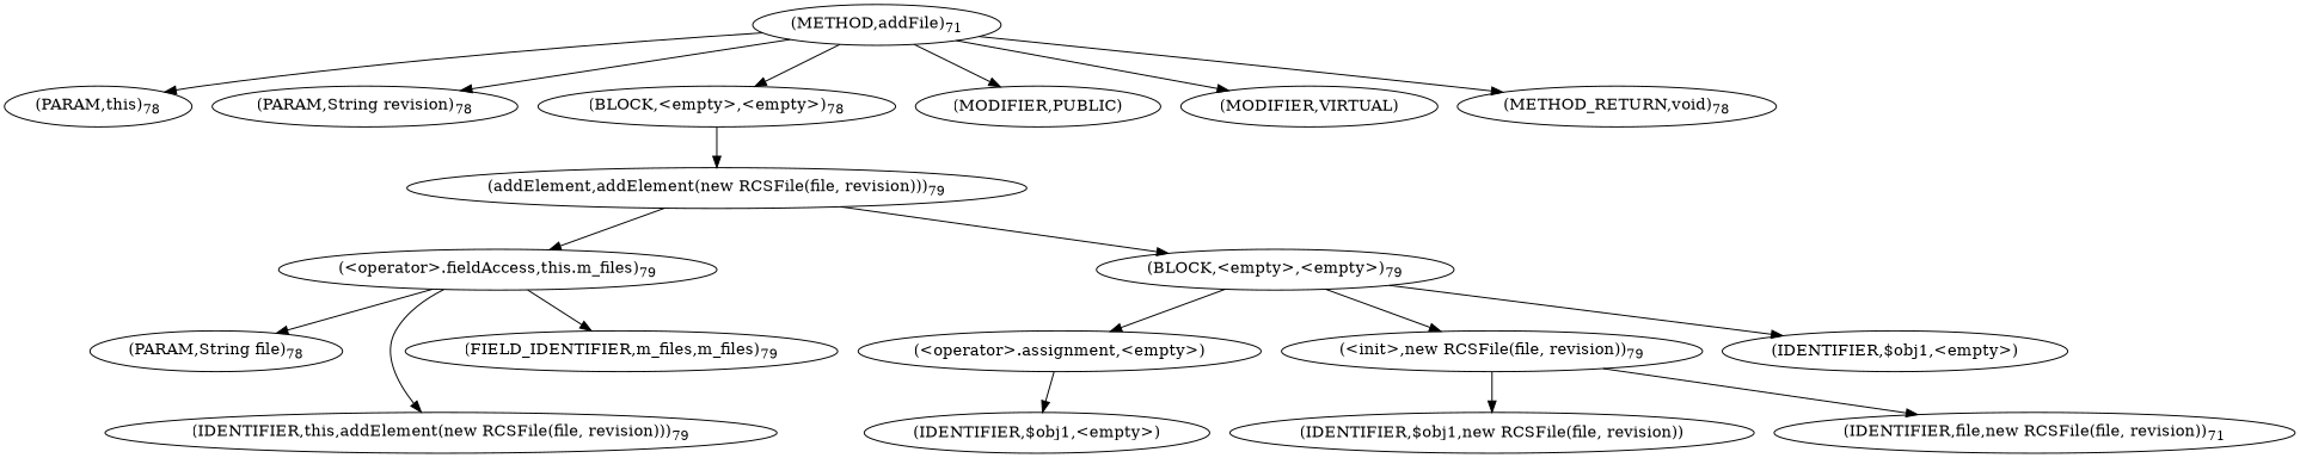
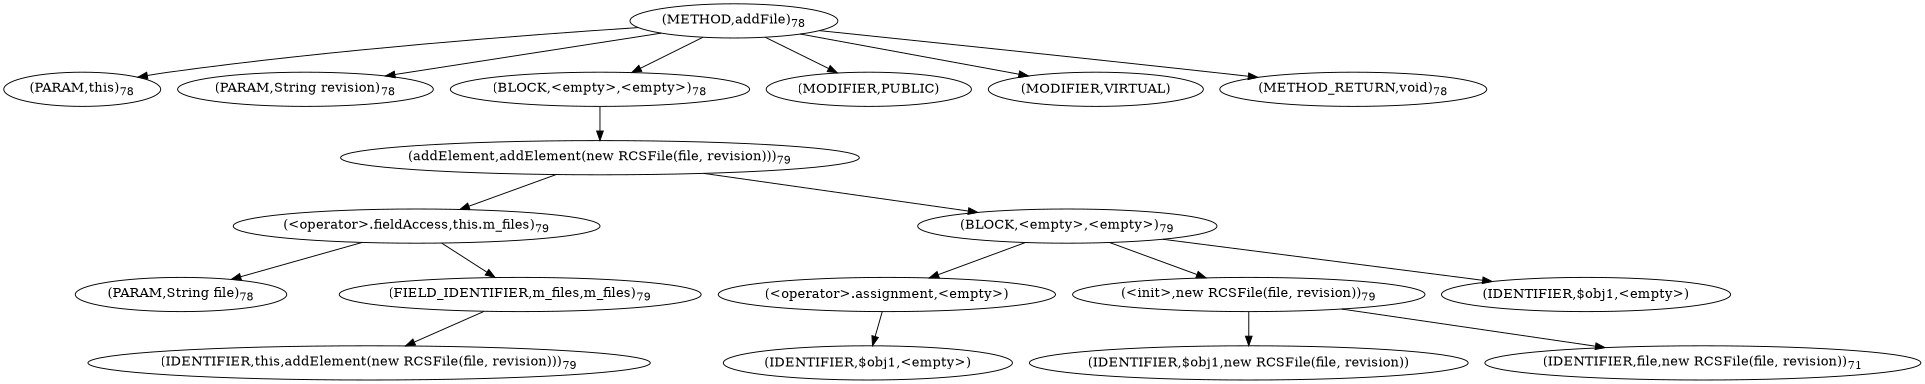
  digraph {
-   n1 [label=<(METHOD,addFile)<SUB>71</SUB>>]
+   n1 [label=<(METHOD,addFile)<SUB>78</SUB>>]
    n2 [label=<(PARAM,this)<SUB>78</SUB>>]
    n3 [label=<(PARAM,String revision)<SUB>78</SUB>>]
    n4 [label=<(BLOCK,&lt;empty&gt;,&lt;empty&gt;)<SUB>78</SUB>>]
    n5 [label=<(MODIFIER,PUBLIC)>]
    n6 [label=<(MODIFIER,VIRTUAL)>]
    n7 [label=<(METHOD_RETURN,void)<SUB>78</SUB>>]
    n8 [label=<(PARAM,String file)<SUB>78</SUB>>]
    n9 [label=<(addElement,addElement(new RCSFile(file, revision)))<SUB>79</SUB>>]
    n10 [label=<(&lt;operator&gt;.fieldAccess,this.m_files)<SUB>79</SUB>>]
    n11 [label=<(BLOCK,&lt;empty&gt;,&lt;empty&gt;)<SUB>79</SUB>>]
    n12 [label=<(IDENTIFIER,this,addElement(new RCSFile(file, revision)))<SUB>79</SUB>>]
    n13 [label=<(FIELD_IDENTIFIER,m_files,m_files)<SUB>79</SUB>>]
    n14 [label=<(&lt;operator&gt;.assignment,&lt;empty&gt;)>]
    n15 [label=<(&lt;init&gt;,new RCSFile(file, revision))<SUB>79</SUB>>]
    n16 [label=<(IDENTIFIER,$obj1,&lt;empty&gt;)>]
    n17 [label=<(IDENTIFIER,$obj1,&lt;empty&gt;)>]
    n18 [label=<(IDENTIFIER,$obj1,new RCSFile(file, revision))>]
    n19 [label=<(IDENTIFIER,file,new RCSFile(file, revision))<SUB>71</SUB>>]
    n1 -> n2
    n1 -> n3
    n1 -> n4
    n1 -> n5
    n1 -> n6
    n1 -> n7
    n4 -> n9
    n9 -> n10
    n9 -> n11
    n10 -> n8
-   n10 -> n12
+   n13 -> n12
    n10 -> n13
    n11 -> n14
    n11 -> n15
    n11 -> n16
    n14 -> n17
    n15 -> n18
    n15 -> n19
  }
